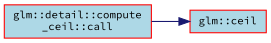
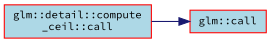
  digraph {
    rankdir=RL
    fontname="Source Code Pro"
    node [color=red fillcolor=lightblue fontname="Source Code Pro" fontsize=10 shape=record style=filled]
-   n1 [fontcolor=black height=0.2 label="glm::ceil" width=0.4]
+   n1 [fontcolor=black height=0.2 label="glm::call" width=0.4]
    n2 [height=0.2 label="glm::detail::compute\l_ceil::call" width=0.4]
    n1 -> n2 [color=midnightblue dir=back fontname="Source Code Pro" fontsize=10 labelfontname=Helvetica labelfontsize=10 style=solid]
  }
